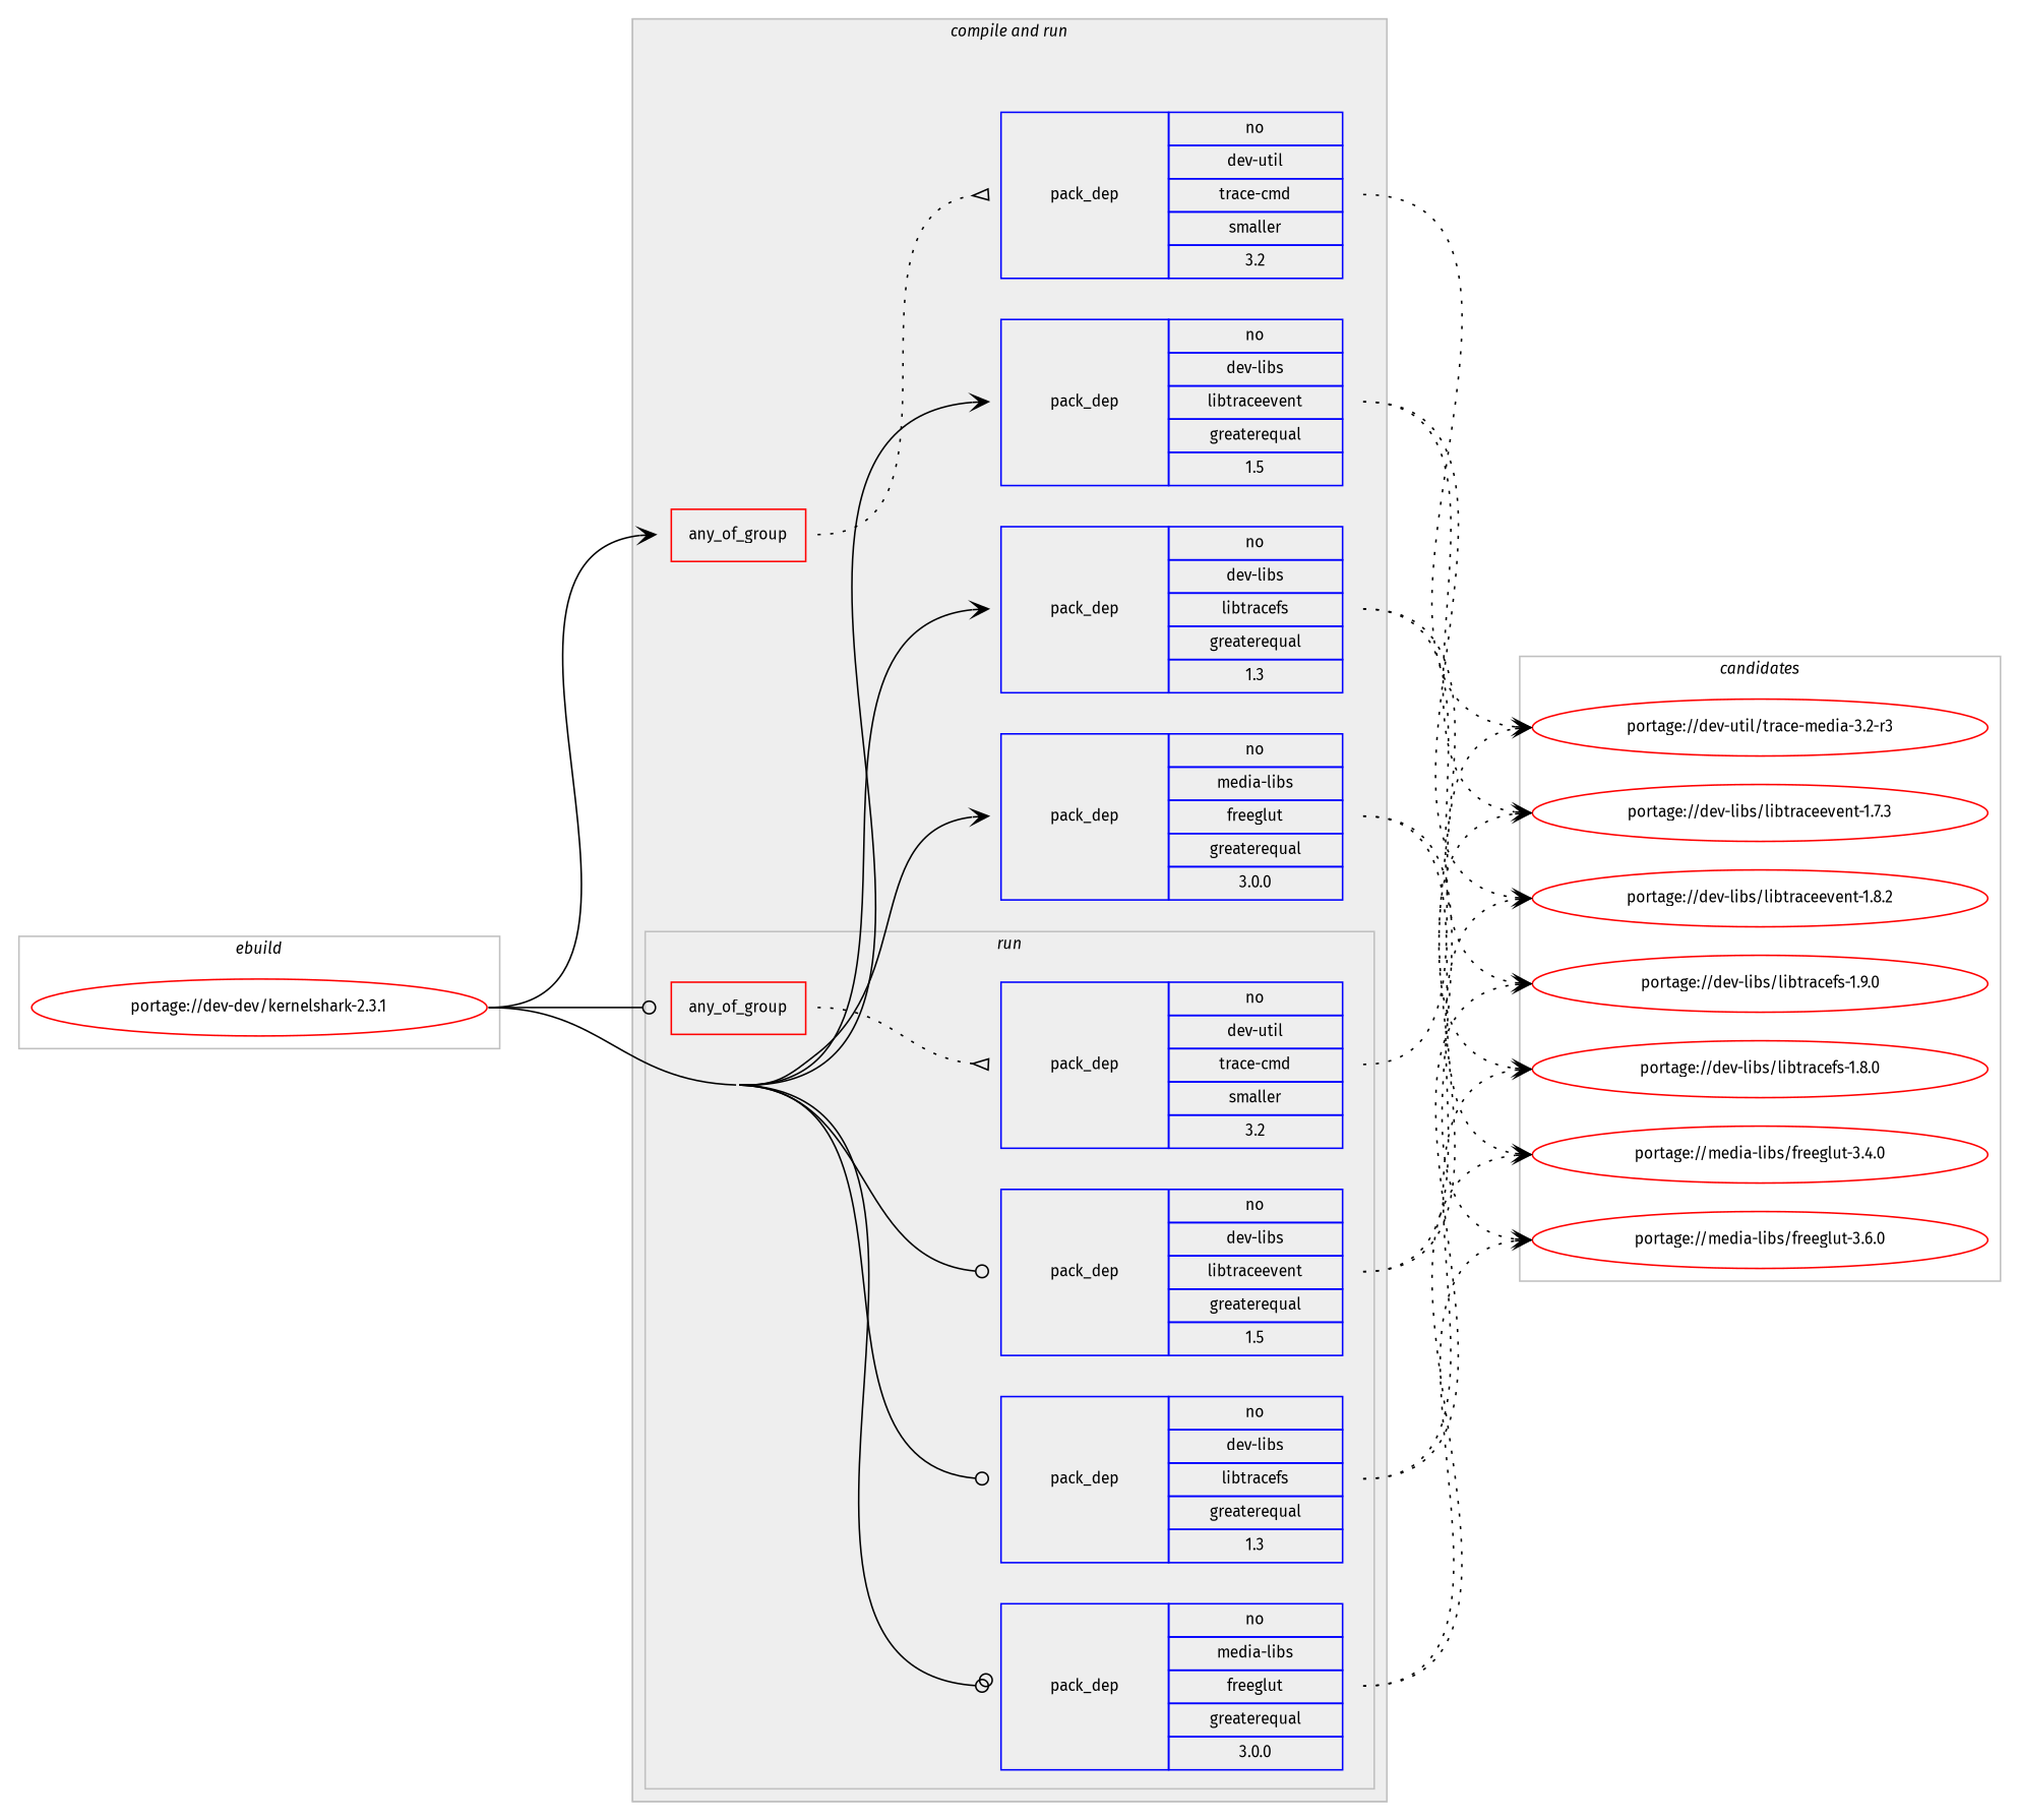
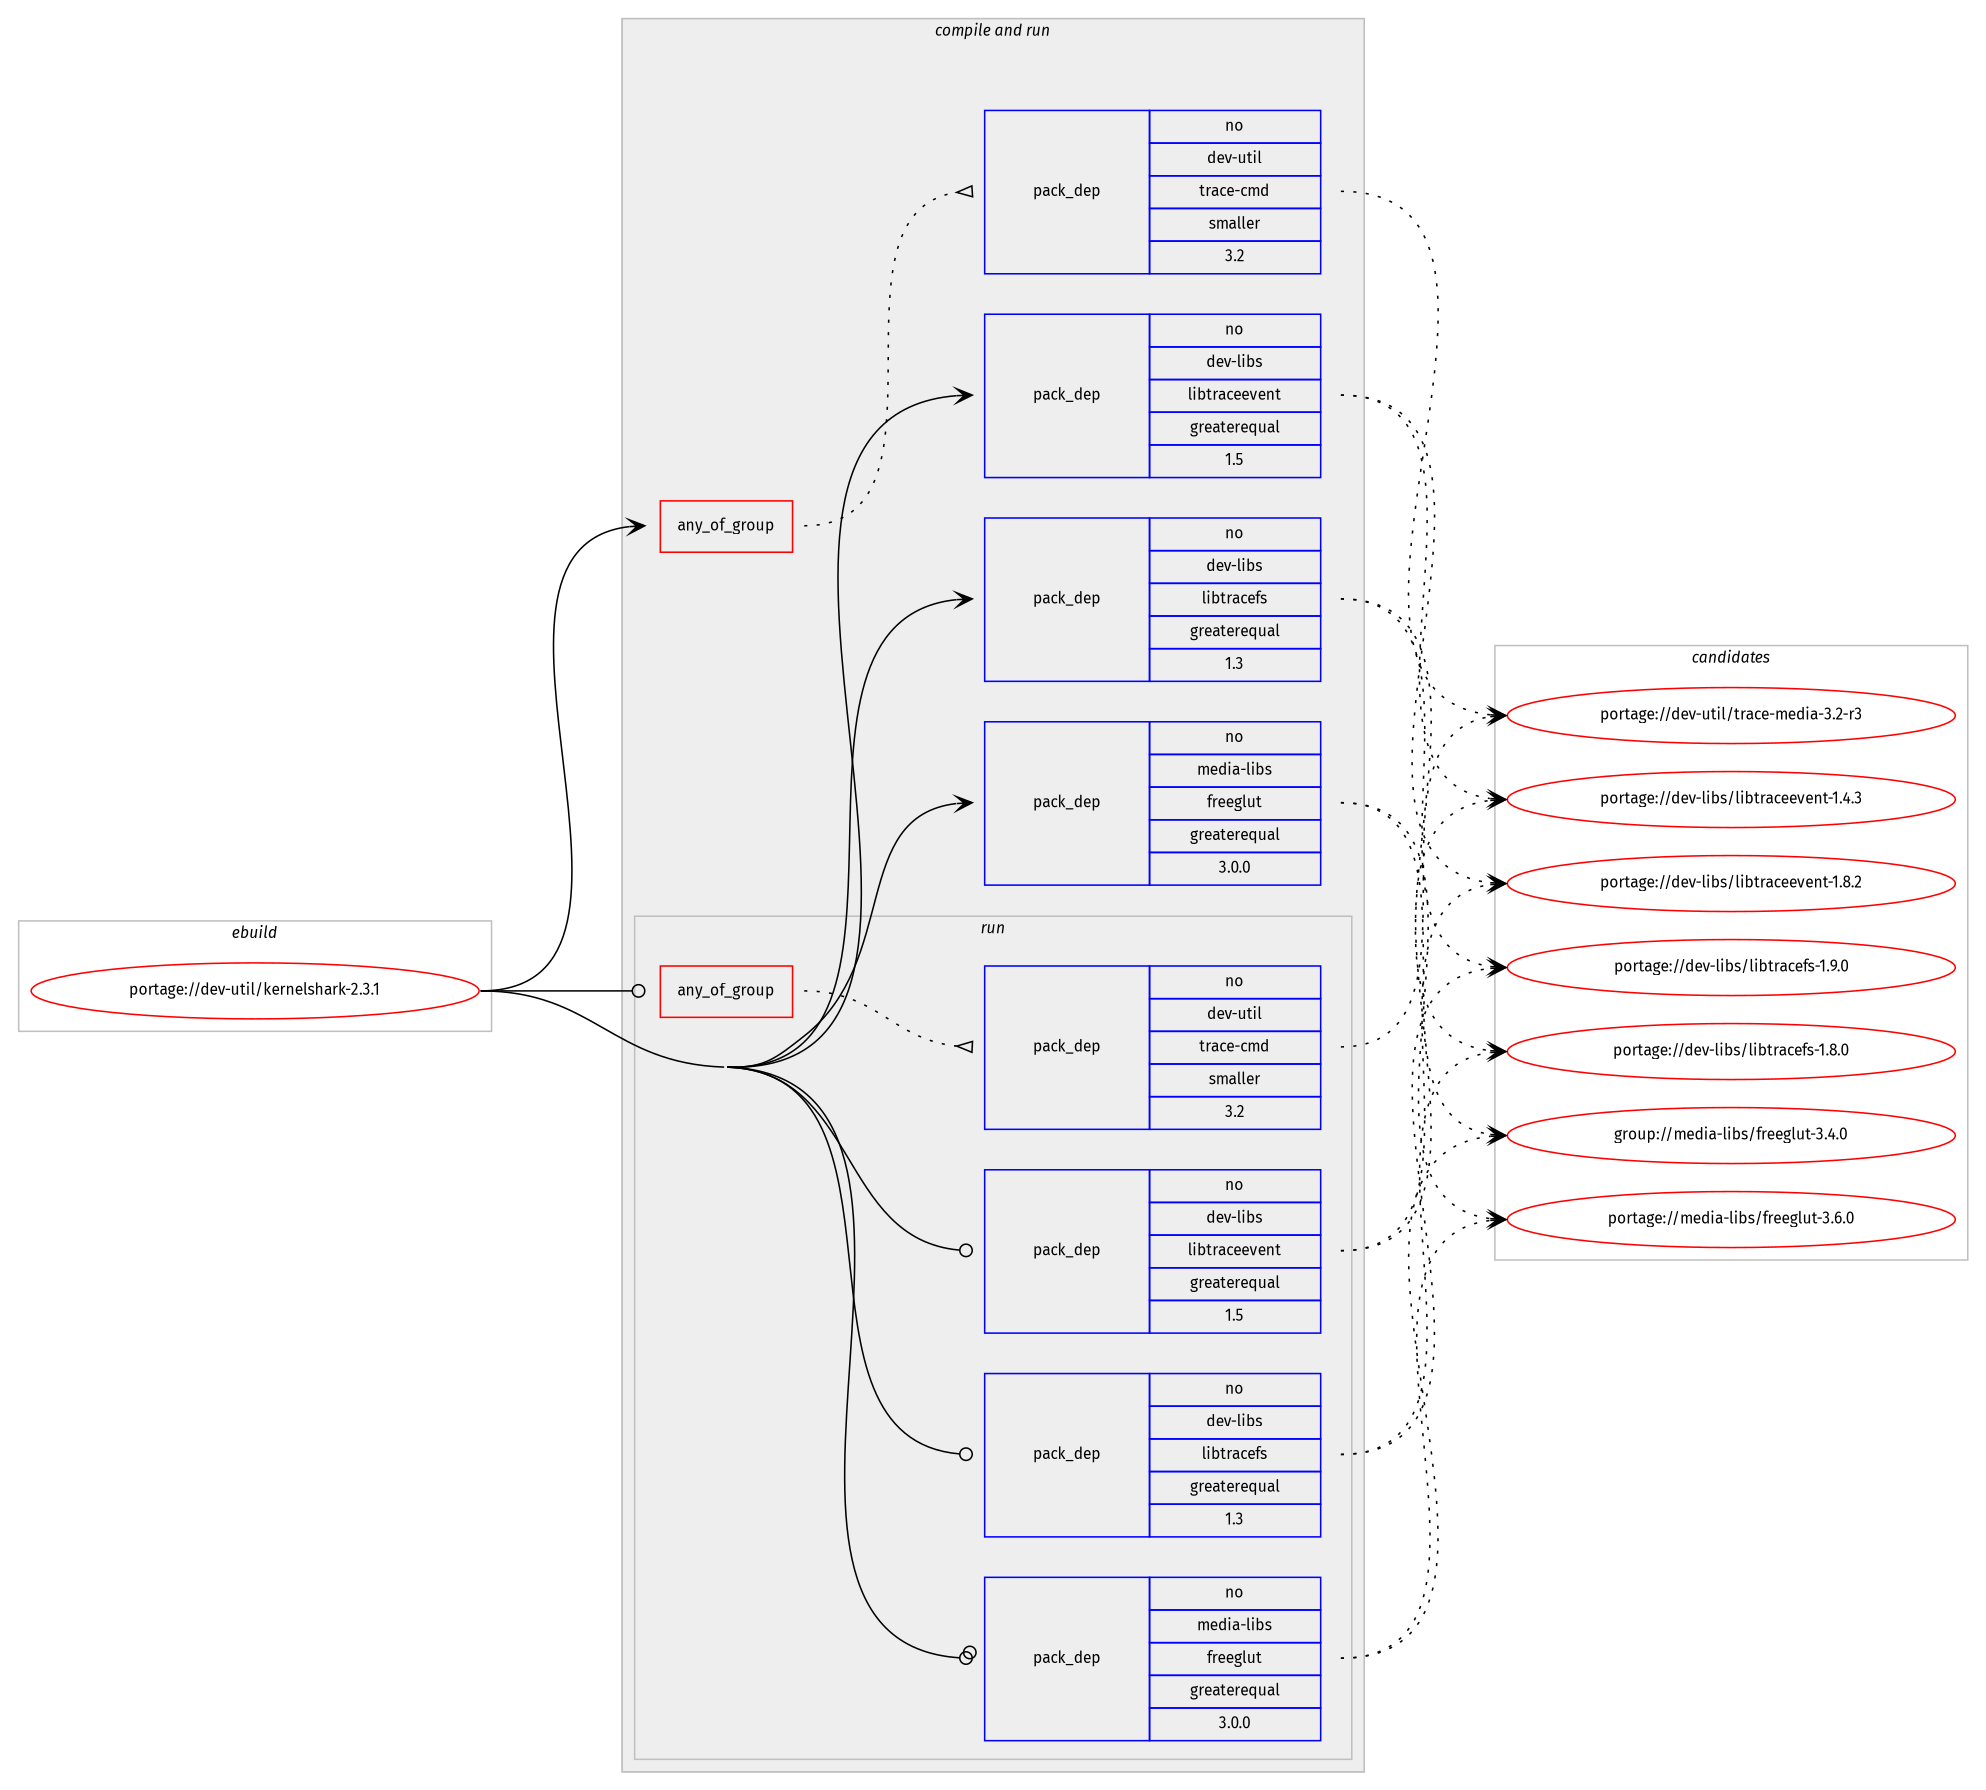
  digraph {
    compound=true
    concentrate=true
    fontname="Fira Sans"
    fontsize=10
    newrank=true
    rankdir=LR
    ranksep=1.5
    node [color=red fontname="Fira Sans" fontsize=10 shape=none]
    edge [arrowhead=vee fontname="Fira Sans" headport=w style=dotted tailport=e weight=100]
-   n1 [label="portage://dev-dev/kernelshark-2.3.1" width=4 shape=""]
+   n1 [label="portage://dev-util/kernelshark-2.3.1" width=4 shape=""]
    n2 [color=blue label=<<TABLE BORDER="0" CELLBORDER="1" CELLSPACING="0" CELLPADDING="4" WIDTH="220"><TR><TD ROWSPAN="6" CELLPADDING="30">pack_dep</TD></TR><TR><TD WIDTH="110">no</TD></TR><TR><TD>dev-util</TD></TR><TR><TD>trace-cmd</TD></TR><TR><TD>smaller</TD></TR><TR><TD>3.2</TD></TR></TABLE>>]
    n3 [label=<<TABLE BORDER="0" CELLBORDER="1" CELLSPACING="0" CELLPADDING="4"><TR><TD CELLPADDING="10">any_of_group</TD></TR></TABLE>>]
    n4 [color=blue label=<<TABLE BORDER="0" CELLBORDER="1" CELLSPACING="0" CELLPADDING="4" WIDTH="220"><TR><TD ROWSPAN="6" CELLPADDING="30">pack_dep</TD></TR><TR><TD WIDTH="110">no</TD></TR><TR><TD>dev-libs</TD></TR><TR><TD>libtraceevent</TD></TR><TR><TD>greaterequal</TD></TR><TR><TD>1.5</TD></TR></TABLE>>]
    n5 [color=blue label=<<TABLE BORDER="0" CELLBORDER="1" CELLSPACING="0" CELLPADDING="4" WIDTH="220"><TR><TD ROWSPAN="6" CELLPADDING="30">pack_dep</TD></TR><TR><TD WIDTH="110">no</TD></TR><TR><TD>dev-libs</TD></TR><TR><TD>libtracefs</TD></TR><TR><TD>greaterequal</TD></TR><TR><TD>1.3</TD></TR></TABLE>>]
    n6 [color=blue label=<<TABLE BORDER="0" CELLBORDER="1" CELLSPACING="0" CELLPADDING="4" WIDTH="220"><TR><TD ROWSPAN="6" CELLPADDING="30">pack_dep</TD></TR><TR><TD WIDTH="110">no</TD></TR><TR><TD>media-libs</TD></TR><TR><TD>freeglut</TD></TR><TR><TD>greaterequal</TD></TR><TR><TD>3.0.0</TD></TR></TABLE>>]
    n7 [color=blue label=<<TABLE BORDER="0" CELLBORDER="1" CELLSPACING="0" CELLPADDING="4" WIDTH="220"><TR><TD ROWSPAN="6" CELLPADDING="30">pack_dep</TD></TR><TR><TD WIDTH="110">no</TD></TR><TR><TD>dev-util</TD></TR><TR><TD>trace-cmd</TD></TR><TR><TD>smaller</TD></TR><TR><TD>3.2</TD></TR></TABLE>>]
    n8 [label=<<TABLE BORDER="0" CELLBORDER="1" CELLSPACING="0" CELLPADDING="4"><TR><TD CELLPADDING="10">any_of_group</TD></TR></TABLE>>]
    n9 [color=blue label=<<TABLE BORDER="0" CELLBORDER="1" CELLSPACING="0" CELLPADDING="4" WIDTH="220"><TR><TD ROWSPAN="6" CELLPADDING="30">pack_dep</TD></TR><TR><TD WIDTH="110">no</TD></TR><TR><TD>dev-libs</TD></TR><TR><TD>libtraceevent</TD></TR><TR><TD>greaterequal</TD></TR><TR><TD>1.5</TD></TR></TABLE>>]
    n10 [color=blue label=<<TABLE BORDER="0" CELLBORDER="1" CELLSPACING="0" CELLPADDING="4" WIDTH="220"><TR><TD ROWSPAN="6" CELLPADDING="30">pack_dep</TD></TR><TR><TD WIDTH="110">no</TD></TR><TR><TD>dev-libs</TD></TR><TR><TD>libtracefs</TD></TR><TR><TD>greaterequal</TD></TR><TR><TD>1.3</TD></TR></TABLE>>]
    n11 [color=blue label=<<TABLE BORDER="0" CELLBORDER="1" CELLSPACING="0" CELLPADDING="4" WIDTH="220"><TR><TD ROWSPAN="6" CELLPADDING="30">pack_dep</TD></TR><TR><TD WIDTH="110">no</TD></TR><TR><TD>media-libs</TD></TR><TR><TD>freeglut</TD></TR><TR><TD>greaterequal</TD></TR><TR><TD>3.0.0</TD></TR></TABLE>>]
    n12 [label="portage://dev-util/trace-media-3.2-r3" width=4 shape=""]
-   n13 [label="portage://dev-libs/libtraceevent-1.7.3" width=4 shape=""]
+   n13 [label="portage://dev-libs/libtraceevent-1.4.3" width=4 shape=""]
    n14 [label="portage://dev-libs/libtraceevent-1.8.2" width=4 shape=""]
    n15 [label="portage://dev-libs/libtracefs-1.9.0" width=4 shape=""]
    n16 [label="portage://dev-libs/libtracefs-1.8.0" width=4 shape=""]
-   n17 [label="portage://media-libs/freeglut-3.4.0" width=4 shape=""]
+   n17 [label="group://media-libs/freeglut-3.4.0" width=4 shape=""]
    n18 [label="portage://media-libs/freeglut-3.6.0" width=4 shape=""]
    subgraph cluster_1 {
      color=gray
      label=<<i>ebuild</i>>
      rank=same
      n1
    }
    subgraph cluster_2 {
      color=gray
      label=<<i>dependencies</i>>
      subgraph cluster_3 {
        color=gray
        fillcolor="#eeeeee"
        label=<<i>compile</i>>
        style=filled
        subgraph sub_4 {
          color=gray
          fillcolor="#eeeeee"
          label=<<i>compile</i>>
          style=filled
          n3
          subgraph sub_5 {
            color=gray
            fillcolor="#eeeeee"
            label=<<i>compile</i>>
            style=filled
            n2
          }
        }
        subgraph sub_6 {
          color=gray
          fillcolor="#eeeeee"
          label=<<i>compile</i>>
          style=filled
          n4
        }
        subgraph sub_7 {
          color=gray
          fillcolor="#eeeeee"
          label=<<i>compile</i>>
          style=filled
          n5
        }
        subgraph sub_8 {
          color=gray
          fillcolor="#eeeeee"
          label=<<i>compile</i>>
          style=filled
          n6
        }
      }
      subgraph cluster_9 {
        color=gray
        fillcolor="#eeeeee"
        label=<<i>compile and run</i>>
        style=filled
      }
      subgraph cluster_10 {
        color=gray
        fillcolor="#eeeeee"
        label=<<i>run</i>>
        style=filled
        subgraph sub_11 {
          color=gray
          fillcolor="#eeeeee"
          label=<<i>run</i>>
          style=filled
          n8
          subgraph sub_12 {
            color=gray
            fillcolor="#eeeeee"
            label=<<i>run</i>>
            style=filled
            n7
          }
        }
        subgraph sub_13 {
          color=gray
          fillcolor="#eeeeee"
          label=<<i>run</i>>
          style=filled
          n9
        }
        subgraph sub_14 {
          color=gray
          fillcolor="#eeeeee"
          label=<<i>run</i>>
          style=filled
          n10
        }
        subgraph sub_15 {
          color=gray
          fillcolor="#eeeeee"
          label=<<i>run</i>>
          style=filled
          n11
        }
      }
    }
    subgraph cluster_16 {
      color=gray
      label=<<i>candidates</i>>
      rank=same
      subgraph sub_17 {
        color=black
        label=<<i>candidates</i>>
        nodesep=1
        rank=same
        n12
      }
      subgraph sub_18 {
        color=black
        label=<<i>candidates</i>>
        nodesep=1
        rank=same
        n13
        n14
      }
      subgraph sub_19 {
        color=black
        label=<<i>candidates</i>>
        nodesep=1
        rank=same
        n15
        n16
      }
      subgraph sub_20 {
        color=black
        label=<<i>candidates</i>>
        nodesep=1
        rank=same
        n17
        n18
      }
      subgraph sub_21 {
        color=black
        label=<<i>candidates</i>>
        nodesep=1
        rank=same
        n12
      }
      subgraph sub_22 {
        color=black
        label=<<i>candidates</i>>
        nodesep=1
        rank=same
        n13
        n14
      }
      subgraph sub_23 {
        color=black
        label=<<i>candidates</i>>
        nodesep=1
        rank=same
        n15
        n16
      }
      subgraph sub_24 {
        color=black
        label=<<i>candidates</i>>
        nodesep=1
        rank=same
        n17
        n18
      }
    }
    n1 -> n3 [style=solid weight=20]
    n1 -> n4 [style=solid weight=20]
    n1 -> n5 [style=solid weight=20]
    n1 -> n6 [style=solid weight=20]
    n1 -> n8 [arrowhead=odot style=solid weight=20]
    n1 -> n9 [arrowhead=odot style=solid weight=20]
    n1 -> n10 [arrowhead=odot style=solid weight=20]
    n1 -> n11 [arrowhead=odot style=solid weight=20]
    n2 -> n12
    n3 -> n2 [arrowhead=oinv weight=20]
    n4 -> n13
    n4 -> n14
    n5 -> n15
    n5 -> n16
    n6 -> n17
    n6 -> n18
    n7 -> n12
    n8 -> n7 [arrowhead=oinv weight=20]
    n9 -> n13
    n9 -> n14
    n10 -> n15
    n10 -> n16
    n11 -> n17
    n11 -> n18
  }
